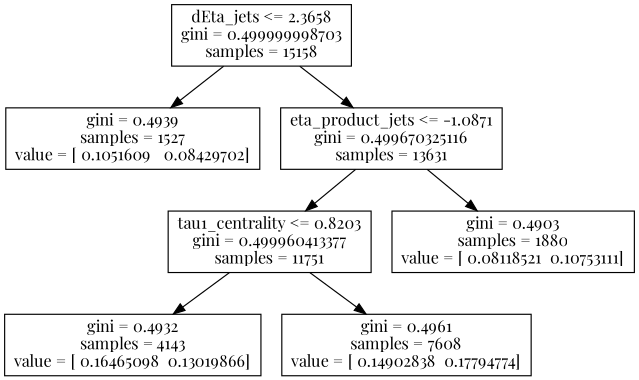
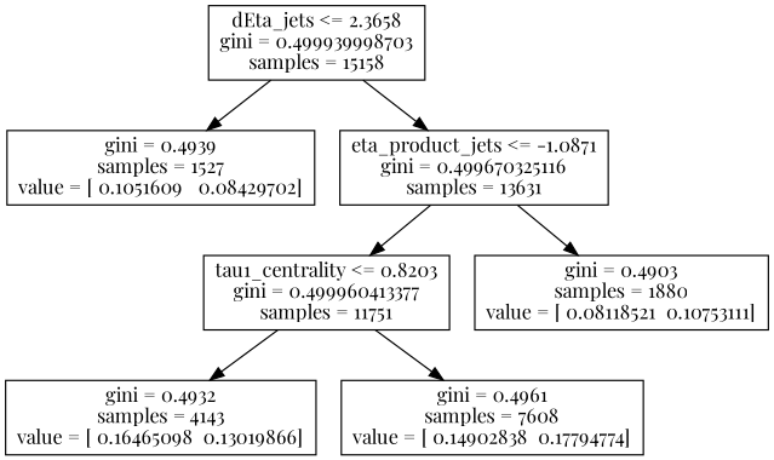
  digraph {
    fontname="Playfair Display"
    node [shape=box fontname="Playfair Display"]
    edge [fontname="Playfair Display"]
-   n1 [label="dEta_jets <= 2.3658\ngini = 0.499999998703\nsamples = 15158"]
+   n1 [label="dEta_jets <= 2.3658\ngini = 0.499939998703\nsamples = 15158"]
    n2 [label="gini = 0.4939\nsamples = 1527\nvalue = [ 0.1051609   0.08429702]"]
    n3 [label="eta_product_jets <= -1.0871\ngini = 0.499670325116\nsamples = 13631"]
    n4 [label="tau1_centrality <= 0.8203\ngini = 0.499960413377\nsamples = 11751"]
    n5 [label="gini = 0.4903\nsamples = 1880\nvalue = [ 0.08118521  0.10753111]"]
    n6 [label="gini = 0.4932\nsamples = 4143\nvalue = [ 0.16465098  0.13019866]"]
    n7 [label="gini = 0.4961\nsamples = 7608\nvalue = [ 0.14902838  0.17794774]"]
    n1 -> n2
    n1 -> n3
    n3 -> n4
    n3 -> n5
    n4 -> n6
    n4 -> n7
  }
